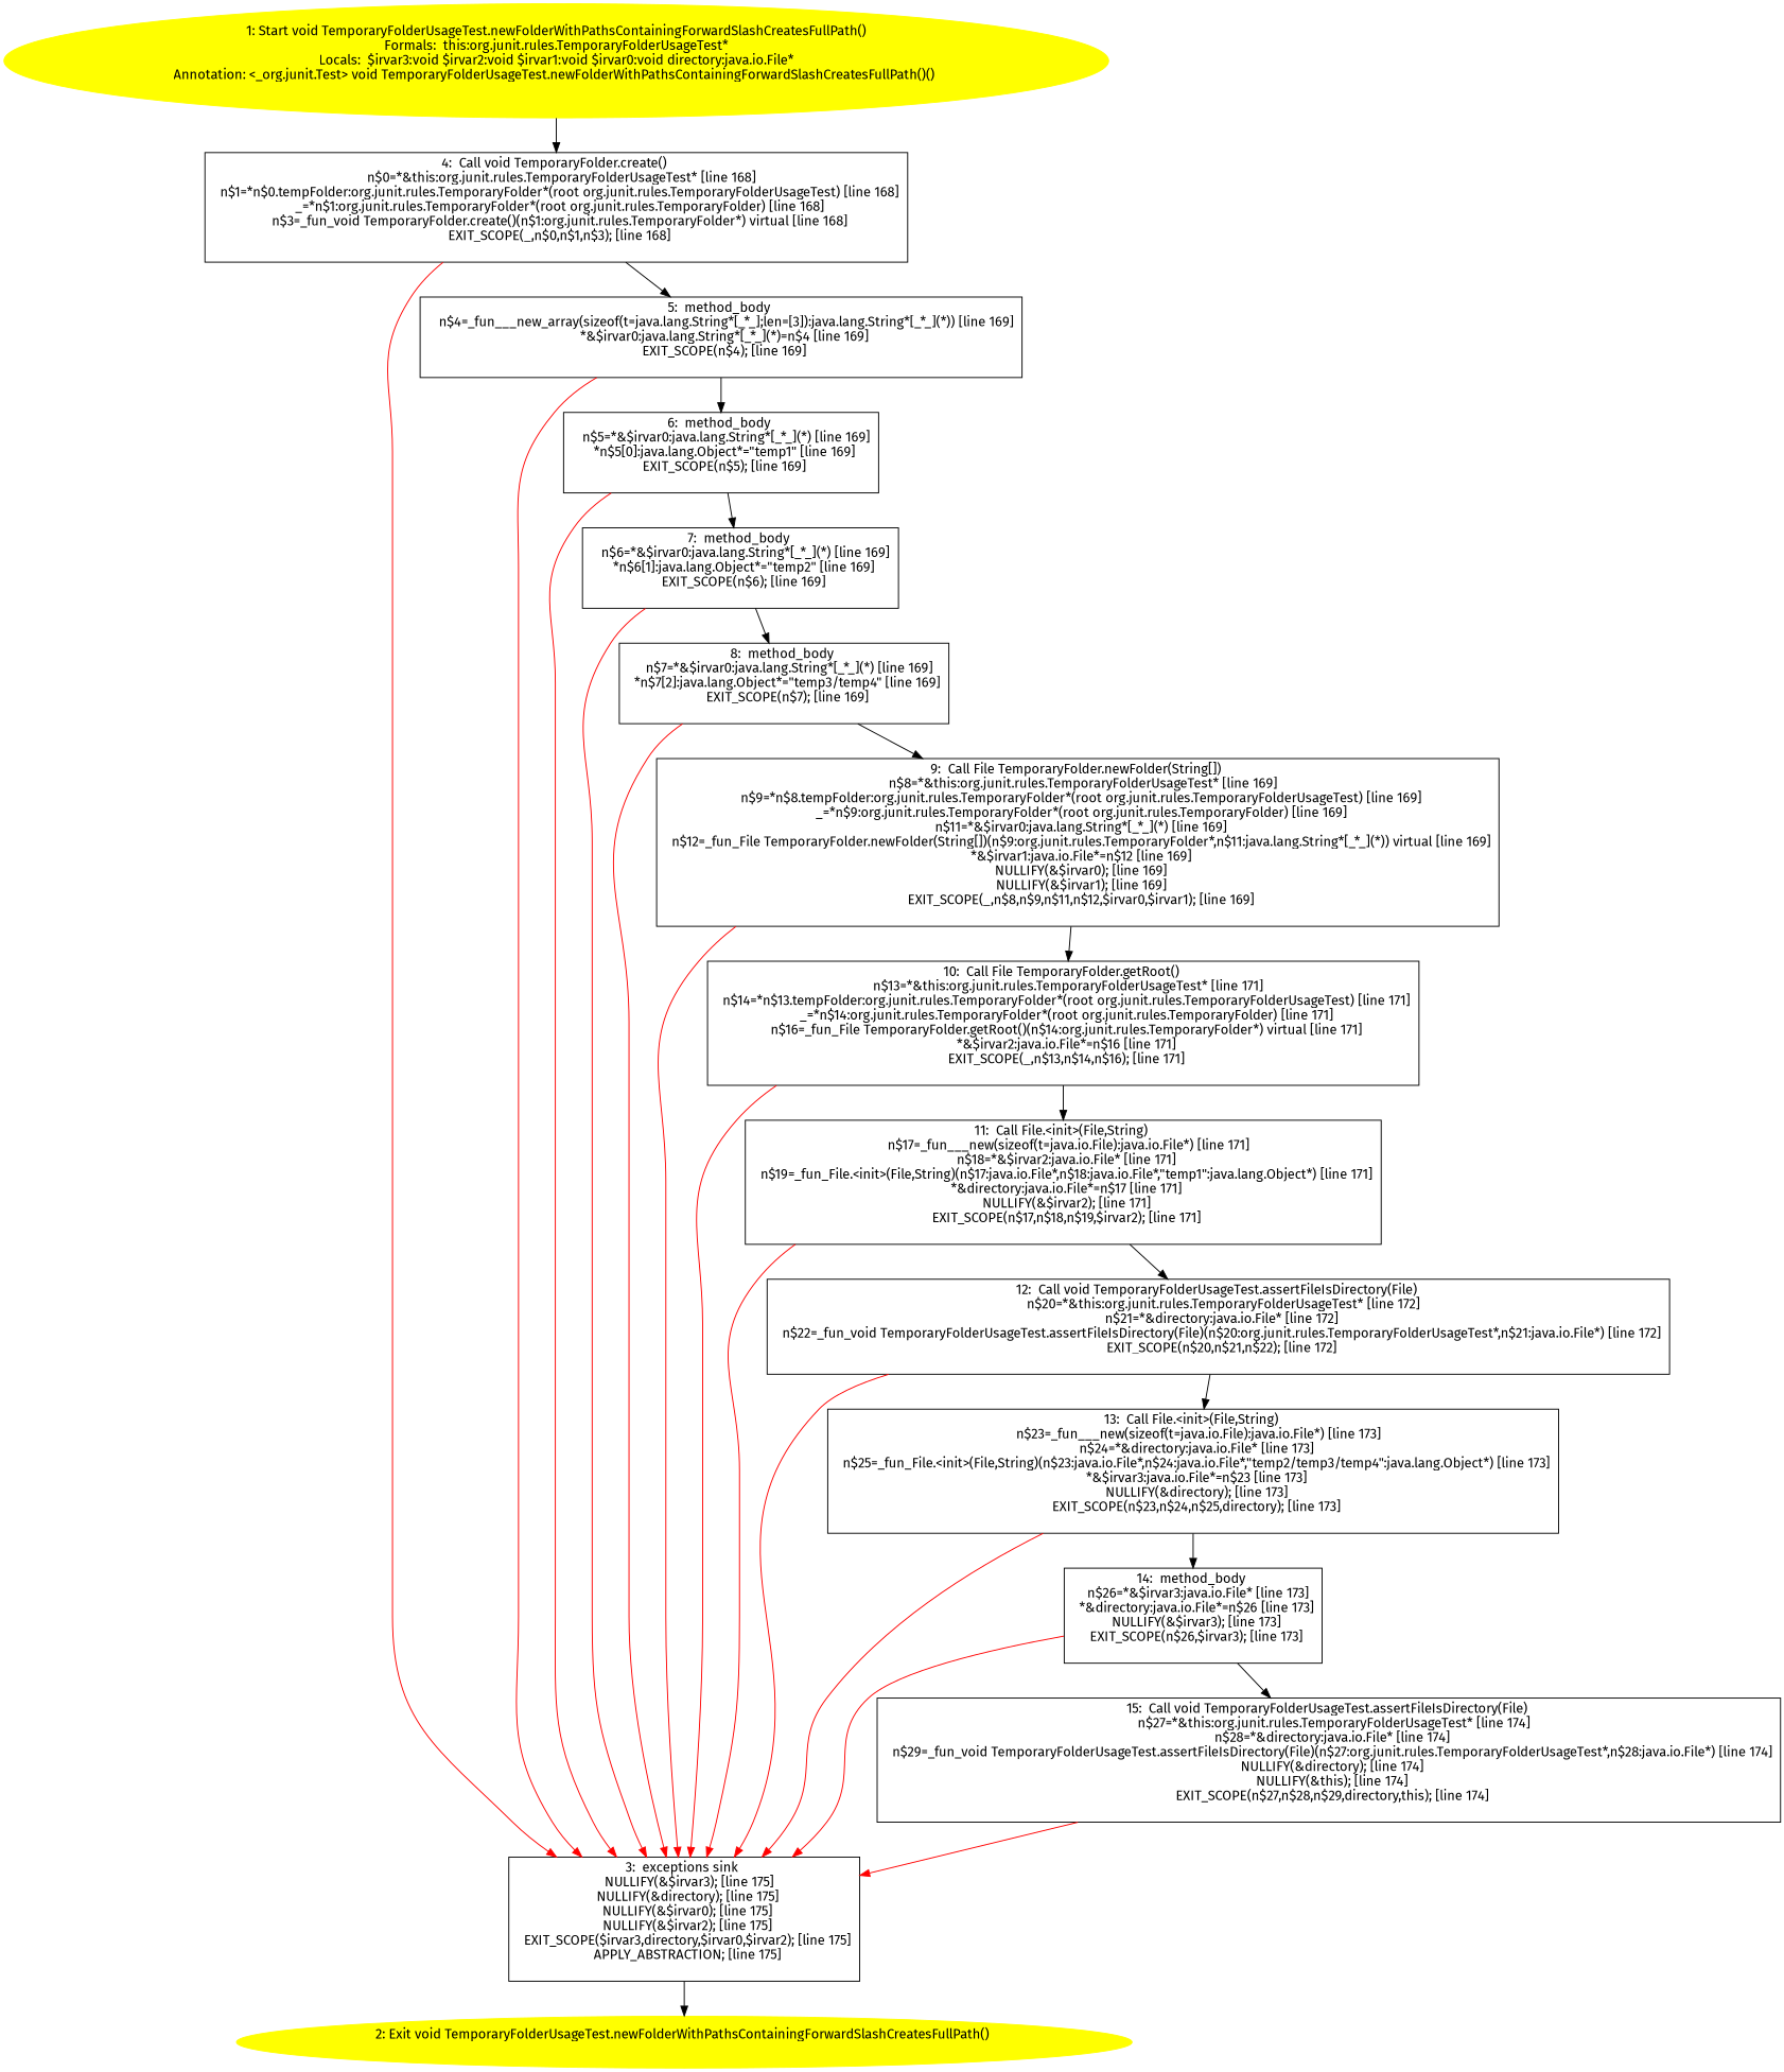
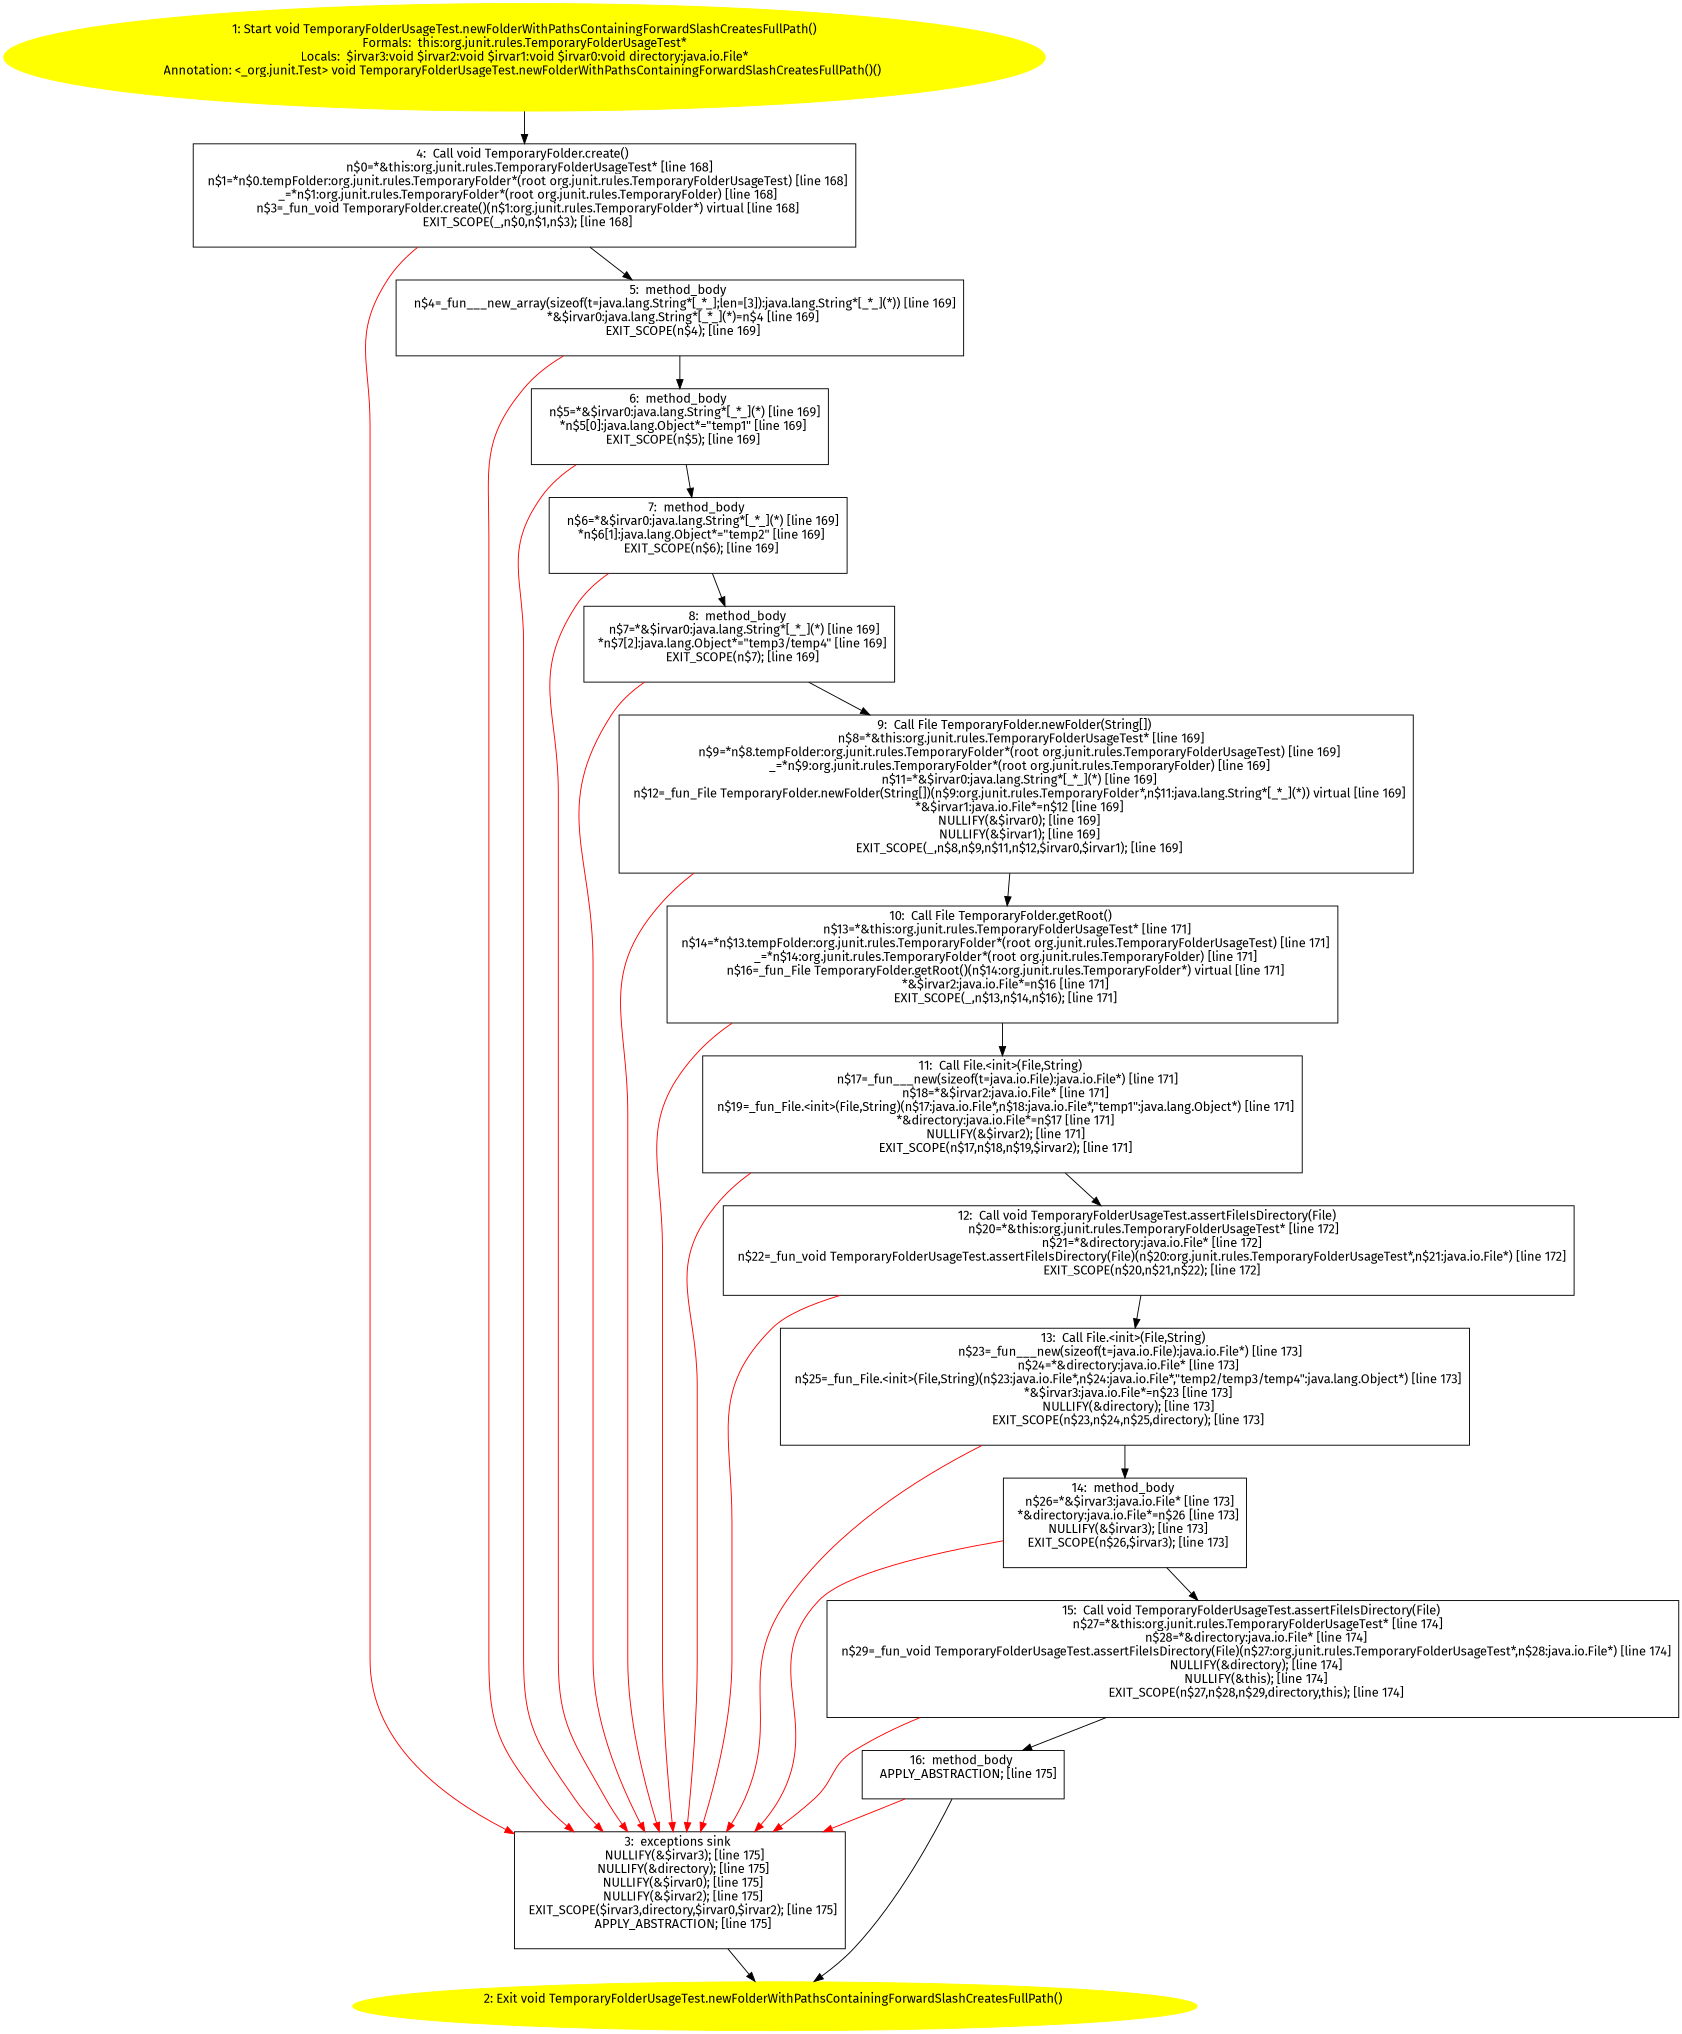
  digraph {
    fontname="Fira Sans"
    node [fontname="Fira Sans" shape=box]
    edge [fontname="Fira Sans"]
    n1 [color=yellow label="1: Start void TemporaryFolderUsageTest.newFolderWithPathsContainingForwardSlashCreatesFullPath()\nFormals:  this:org.junit.rules.TemporaryFolderUsageTest*\nLocals:  $irvar3:void $irvar2:void $irvar1:void $irvar0:void directory:java.io.File*\nAnnotation: <_org.junit.Test> void TemporaryFolderUsageTest.newFolderWithPathsContainingForwardSlashCreatesFullPath()() \n  " style=filled shape=""]
    n2 [label="4:  Call void TemporaryFolder.create() \n   n$0=*&this:org.junit.rules.TemporaryFolderUsageTest* [line 168]\n  n$1=*n$0.tempFolder:org.junit.rules.TemporaryFolder*(root org.junit.rules.TemporaryFolderUsageTest) [line 168]\n  _=*n$1:org.junit.rules.TemporaryFolder*(root org.junit.rules.TemporaryFolder) [line 168]\n  n$3=_fun_void TemporaryFolder.create()(n$1:org.junit.rules.TemporaryFolder*) virtual [line 168]\n  EXIT_SCOPE(_,n$0,n$1,n$3); [line 168]\n "]
    n3 [label="3:  exceptions sink \n   NULLIFY(&$irvar3); [line 175]\n  NULLIFY(&directory); [line 175]\n  NULLIFY(&$irvar0); [line 175]\n  NULLIFY(&$irvar2); [line 175]\n  EXIT_SCOPE($irvar3,directory,$irvar0,$irvar2); [line 175]\n  APPLY_ABSTRACTION; [line 175]\n "]
    n4 [label="5:  method_body \n   n$4=_fun___new_array(sizeof(t=java.lang.String*[_*_];len=[3]):java.lang.String*[_*_](*)) [line 169]\n  *&$irvar0:java.lang.String*[_*_](*)=n$4 [line 169]\n  EXIT_SCOPE(n$4); [line 169]\n "]
    n5 [color=yellow label="2: Exit void TemporaryFolderUsageTest.newFolderWithPathsContainingForwardSlashCreatesFullPath() \n  " style=filled shape=""]
    n6 [label="6:  method_body \n   n$5=*&$irvar0:java.lang.String*[_*_](*) [line 169]\n  *n$5[0]:java.lang.Object*=\"temp1\" [line 169]\n  EXIT_SCOPE(n$5); [line 169]\n "]
    n7 [label="7:  method_body \n   n$6=*&$irvar0:java.lang.String*[_*_](*) [line 169]\n  *n$6[1]:java.lang.Object*=\"temp2\" [line 169]\n  EXIT_SCOPE(n$6); [line 169]\n "]
    n8 [label="8:  method_body \n   n$7=*&$irvar0:java.lang.String*[_*_](*) [line 169]\n  *n$7[2]:java.lang.Object*=\"temp3/temp4\" [line 169]\n  EXIT_SCOPE(n$7); [line 169]\n "]
    n9 [label="9:  Call File TemporaryFolder.newFolder(String[]) \n   n$8=*&this:org.junit.rules.TemporaryFolderUsageTest* [line 169]\n  n$9=*n$8.tempFolder:org.junit.rules.TemporaryFolder*(root org.junit.rules.TemporaryFolderUsageTest) [line 169]\n  _=*n$9:org.junit.rules.TemporaryFolder*(root org.junit.rules.TemporaryFolder) [line 169]\n  n$11=*&$irvar0:java.lang.String*[_*_](*) [line 169]\n  n$12=_fun_File TemporaryFolder.newFolder(String[])(n$9:org.junit.rules.TemporaryFolder*,n$11:java.lang.String*[_*_](*)) virtual [line 169]\n  *&$irvar1:java.io.File*=n$12 [line 169]\n  NULLIFY(&$irvar0); [line 169]\n  NULLIFY(&$irvar1); [line 169]\n  EXIT_SCOPE(_,n$8,n$9,n$11,n$12,$irvar0,$irvar1); [line 169]\n "]
    n10 [label="10:  Call File TemporaryFolder.getRoot() \n   n$13=*&this:org.junit.rules.TemporaryFolderUsageTest* [line 171]\n  n$14=*n$13.tempFolder:org.junit.rules.TemporaryFolder*(root org.junit.rules.TemporaryFolderUsageTest) [line 171]\n  _=*n$14:org.junit.rules.TemporaryFolder*(root org.junit.rules.TemporaryFolder) [line 171]\n  n$16=_fun_File TemporaryFolder.getRoot()(n$14:org.junit.rules.TemporaryFolder*) virtual [line 171]\n  *&$irvar2:java.io.File*=n$16 [line 171]\n  EXIT_SCOPE(_,n$13,n$14,n$16); [line 171]\n "]
    n11 [label="11:  Call File.<init>(File,String) \n   n$17=_fun___new(sizeof(t=java.io.File):java.io.File*) [line 171]\n  n$18=*&$irvar2:java.io.File* [line 171]\n  n$19=_fun_File.<init>(File,String)(n$17:java.io.File*,n$18:java.io.File*,\"temp1\":java.lang.Object*) [line 171]\n  *&directory:java.io.File*=n$17 [line 171]\n  NULLIFY(&$irvar2); [line 171]\n  EXIT_SCOPE(n$17,n$18,n$19,$irvar2); [line 171]\n "]
    n12 [label="12:  Call void TemporaryFolderUsageTest.assertFileIsDirectory(File) \n   n$20=*&this:org.junit.rules.TemporaryFolderUsageTest* [line 172]\n  n$21=*&directory:java.io.File* [line 172]\n  n$22=_fun_void TemporaryFolderUsageTest.assertFileIsDirectory(File)(n$20:org.junit.rules.TemporaryFolderUsageTest*,n$21:java.io.File*) [line 172]\n  EXIT_SCOPE(n$20,n$21,n$22); [line 172]\n "]
    n13 [label="13:  Call File.<init>(File,String) \n   n$23=_fun___new(sizeof(t=java.io.File):java.io.File*) [line 173]\n  n$24=*&directory:java.io.File* [line 173]\n  n$25=_fun_File.<init>(File,String)(n$23:java.io.File*,n$24:java.io.File*,\"temp2/temp3/temp4\":java.lang.Object*) [line 173]\n  *&$irvar3:java.io.File*=n$23 [line 173]\n  NULLIFY(&directory); [line 173]\n  EXIT_SCOPE(n$23,n$24,n$25,directory); [line 173]\n "]
    n14 [label="14:  method_body \n   n$26=*&$irvar3:java.io.File* [line 173]\n  *&directory:java.io.File*=n$26 [line 173]\n  NULLIFY(&$irvar3); [line 173]\n  EXIT_SCOPE(n$26,$irvar3); [line 173]\n "]
    n15 [label="15:  Call void TemporaryFolderUsageTest.assertFileIsDirectory(File) \n   n$27=*&this:org.junit.rules.TemporaryFolderUsageTest* [line 174]\n  n$28=*&directory:java.io.File* [line 174]\n  n$29=_fun_void TemporaryFolderUsageTest.assertFileIsDirectory(File)(n$27:org.junit.rules.TemporaryFolderUsageTest*,n$28:java.io.File*) [line 174]\n  NULLIFY(&directory); [line 174]\n  NULLIFY(&this); [line 174]\n  EXIT_SCOPE(n$27,n$28,n$29,directory,this); [line 174]\n "]
+   n16 [label="16:  method_body \n   APPLY_ABSTRACTION; [line 175]\n "]
    n1 -> n2
    n2 -> n3 [color=red]
    n2 -> n4
    n3 -> n5
    n4 -> n3 [color=red]
    n4 -> n6
    n6 -> n3 [color=red]
    n6 -> n7
    n7 -> n3 [color=red]
    n7 -> n8
    n8 -> n3 [color=red]
    n8 -> n9
    n9 -> n3 [color=red]
    n9 -> n10
    n10 -> n3 [color=red]
    n10 -> n11
    n11 -> n3 [color=red]
    n11 -> n12
    n12 -> n3 [color=red]
    n12 -> n13
    n13 -> n3 [color=red]
    n13 -> n14
    n14 -> n3 [color=red]
    n14 -> n15
    n15 -> n3 [color=red]
+   n15 -> n16
+   n16 -> n3 [color=red]
+   n16 -> n5
  }
